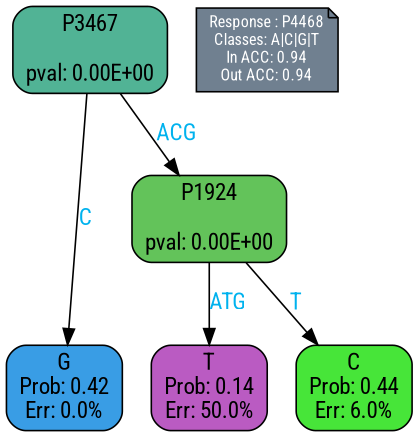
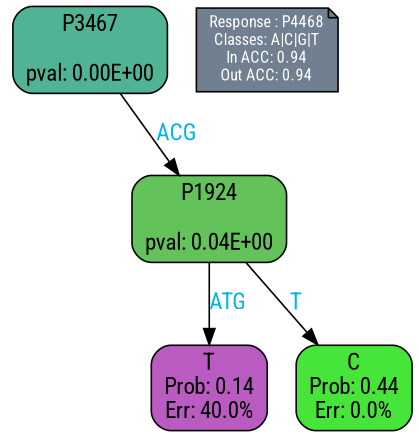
  digraph {
    fontname="Roboto Condensed"
    ranksep=equally
    splines=polylines
    node [color=black fontname="Roboto Condensed" shape=box style="filled, rounded"]
    edge [fontcolor=deepskyblue2 fontname="Roboto Condensed"]
-   n1 [fillcolor="#ba5bc2" label="T\nProb: 0.14\nErr: 50.0%"]
-   n2 [fillcolor="#47e539" label="C\nProb: 0.44\nErr: 6.0%"]
-   n3 [fillcolor="#399de5" label="G\nProb: 0.42\nErr: 0.0%"]
+   n1 [fillcolor="#ba5bc2" label="T\nProb: 0.14\nErr: 40.0%"]
+   n2 [fillcolor="#47e539" label="C\nProb: 0.44\nErr: 0.0%"]
    n4 [align=left fillcolor=slategray fontcolor=white fontsize=10 label="Response : P4468\nClasses: A|C|G|T\nIn ACC: 0.94\nOut ACC: 0.94\n" shape=note style=filled]
    n5 [fillcolor="#51b395" label="P3467\n\npval: 0.00E+00"]
-   n6 [fillcolor="#63c35a" label="P1924\n\npval: 0.00E+00"]
+   n6 [fillcolor="#63c35a" label="P1924\n\npval: 0.04E+00"]
    subgraph sub_1 {
      rank=same
      n1
      n2
-     n3
    }
    subgraph sub_2 {
      rank=same
      n4
      n5
    }
-   n5 -> n3 [label=C]
    n5 -> n6 [label=ACG]
    n6 -> n1 [label=ATG]
    n6 -> n2 [label=T]
  }
